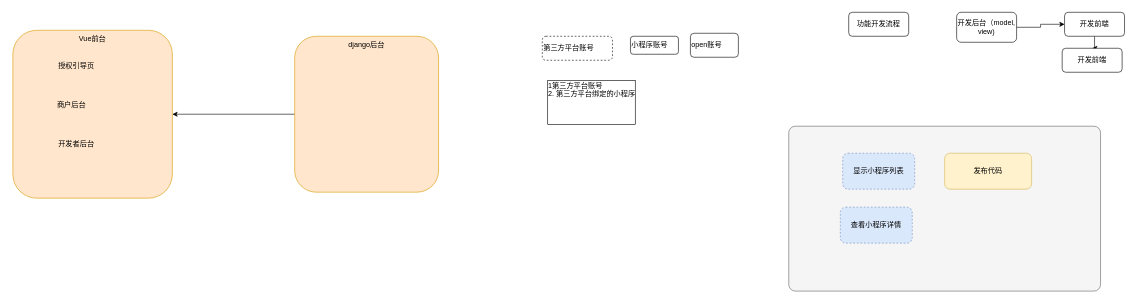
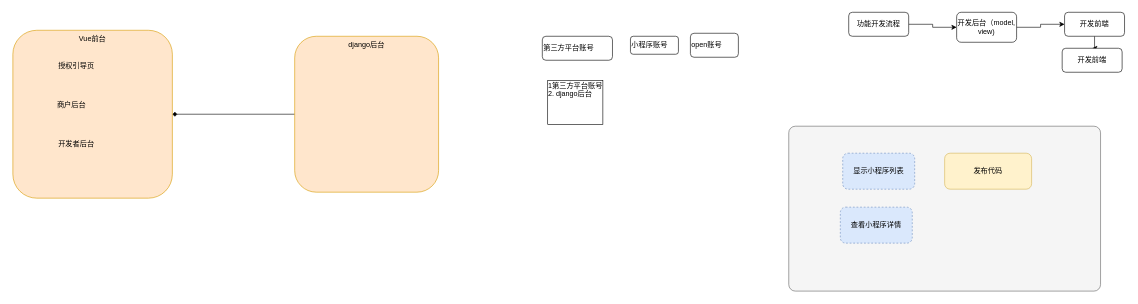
  <mxCell id="0" />
  <mxCell id="1" parent="0" />
  <mxCell id="2" value="" style="rounded=1;whiteSpace=wrap;html=1;arcSize=4;fillColor=#f5f5f5;strokeColor=#666666;fontColor=#333333;" vertex="1" parent="1"><mxGeometry x="1314" y="210" width="520" height="275" as="geometry" /></mxCell>
- <mxCell id="3" value="" style="edgeStyle=orthogonalEdgeStyle;rounded=0;orthogonalLoop=1;jettySize=auto;html=1;" parent="1" source="4" target="5" edge="1"><mxGeometry relative="1" as="geometry" /></mxCell>
+ <mxCell id="3" value="" style="edgeStyle=orthogonalEdgeStyle;rounded=0;orthogonalLoop=1;jettySize=auto;html=1;endArrow=diamond;" parent="1" source="4" target="5" edge="1"><mxGeometry relative="1" as="geometry" /></mxCell>
  <mxCell id="4" value="django后台" style="rounded=1;whiteSpace=wrap;html=1;fillColor=#ffe6cc;strokeColor=#d79b00;verticalAlign=top;" parent="1" vertex="1"><mxGeometry x="490" y="60" width="240" height="260" as="geometry" /></mxCell>
  <mxCell id="5" value="Vue前台" style="rounded=1;whiteSpace=wrap;html=1;fillColor=#ffe6cc;strokeColor=#d79b00;verticalAlign=top;" parent="1" vertex="1"><mxGeometry x="20" y="50" width="266" height="280" as="geometry" /></mxCell>
  <mxCell id="6" value="商户后台" style="text;html=1;strokeColor=none;fillColor=none;align=center;verticalAlign=middle;whiteSpace=wrap;rounded=0;" parent="1" vertex="1"><mxGeometry x="83" y="165" width="70" height="20" as="geometry" /></mxCell>
  <mxCell id="7" value="开发者后台" style="text;html=1;strokeColor=none;fillColor=none;align=center;verticalAlign=middle;whiteSpace=wrap;rounded=0;" parent="1" vertex="1"><mxGeometry x="86" y="230" width="80" height="20" as="geometry" /></mxCell>
  <mxCell id="8" value="授权引导页" style="text;html=1;strokeColor=none;fillColor=none;align=center;verticalAlign=middle;whiteSpace=wrap;rounded=0;" parent="1" vertex="1"><mxGeometry x="86" y="100" width="80" height="20" as="geometry" /></mxCell>
- <mxCell id="9" value="1第三方平台账号&#10;2. 第三方平台绑定的小程序&#10;&#10;&#10;" style="text;strokeColor=none;fillColor=none;align=left;verticalAlign=top;whiteSpace=wrap;rounded=0;labelBackgroundColor=#ffffff;labelBorderColor=#000000;spacing=9;" parent="1" vertex="1"><mxGeometry x="903" y="120" width="170" height="90" as="geometry" /></mxCell>
- <mxCell id="10" value="第三方平台账号" style="rounded=1;whiteSpace=wrap;html=1;align=left;dashed=1;" parent="1" vertex="1"><mxGeometry x="903" y="60" width="117" height="40" as="geometry" /></mxCell>
+ <mxCell id="9" value="1第三方平台账号&#10;2. django后台&#10;&#10;&#10;" style="text;strokeColor=none;fillColor=none;align=left;verticalAlign=top;whiteSpace=wrap;rounded=0;labelBackgroundColor=#ffffff;labelBorderColor=#000000;spacing=9;" parent="1" vertex="1"><mxGeometry x="903" y="120" width="170" height="90" as="geometry" /></mxCell>
+ <mxCell id="10" value="第三方平台账号" style="rounded=1;whiteSpace=wrap;html=1;align=left;" parent="1" vertex="1"><mxGeometry x="903" y="60" width="117" height="40" as="geometry" /></mxCell>
  <mxCell id="11" value="小程序账号" style="rounded=1;whiteSpace=wrap;html=1;align=left;" parent="1" vertex="1"><mxGeometry x="1050" y="60" width="80" height="30" as="geometry" /></mxCell>
  <mxCell id="12" value="发布代码" style="rounded=1;whiteSpace=wrap;html=1;fillColor=#fff2cc;strokeColor=#d6b656;" vertex="1" parent="1"><mxGeometry x="1574" y="255" width="145" height="60" as="geometry" /></mxCell>
  <mxCell id="13" value="显示小程序列表" style="rounded=1;whiteSpace=wrap;html=1;fillColor=#dae8fc;strokeColor=#6c8ebf;dashed=1;" vertex="1" parent="1"><mxGeometry x="1404" y="255" width="120" height="60" as="geometry" /></mxCell>
  <mxCell id="14" value="查看小程序详情" style="rounded=1;whiteSpace=wrap;html=1;fillColor=#dae8fc;strokeColor=#6c8ebf;dashed=1;" vertex="1" parent="1"><mxGeometry x="1400" y="345" width="120" height="60" as="geometry" /></mxCell>
  <mxCell id="15" value="open账号" style="rounded=1;whiteSpace=wrap;html=1;align=left;" vertex="1" parent="1"><mxGeometry x="1150" y="55" width="80" height="40" as="geometry" /></mxCell>
+ <mxCell id="16" value="" style="edgeStyle=orthogonalEdgeStyle;rounded=0;orthogonalLoop=1;jettySize=auto;html=1;" edge="1" parent="1" source="17" target="19"><mxGeometry relative="1" as="geometry" /></mxCell>
  <mxCell id="17" value="功能开发流程" style="rounded=1;whiteSpace=wrap;html=1;" vertex="1" parent="1"><mxGeometry x="1414" y="20" width="100" height="40" as="geometry" /></mxCell>
  <mxCell id="18" value="" style="edgeStyle=orthogonalEdgeStyle;rounded=0;orthogonalLoop=1;jettySize=auto;html=1;" edge="1" parent="1" source="19" target="21"><mxGeometry relative="1" as="geometry" /></mxCell>
  <mxCell id="19" value="开发后台（model, view)" style="rounded=1;whiteSpace=wrap;html=1;" vertex="1" parent="1"><mxGeometry x="1594" y="20" width="100" height="50" as="geometry" /></mxCell>
  <mxCell id="20" value="" style="edgeStyle=orthogonalEdgeStyle;rounded=0;orthogonalLoop=1;jettySize=auto;html=1;" edge="1" parent="1" source="21" target="22"><mxGeometry relative="1" as="geometry" /></mxCell>
  <mxCell id="21" value="开发前端" style="rounded=1;whiteSpace=wrap;html=1;" vertex="1" parent="1"><mxGeometry x="1774" y="20" width="100" height="40" as="geometry" /></mxCell>
  <mxCell id="22" value="开发前端" style="rounded=1;whiteSpace=wrap;html=1;" vertex="1" parent="1"><mxGeometry x="1770" y="80" width="100" height="40" as="geometry" /></mxCell>
